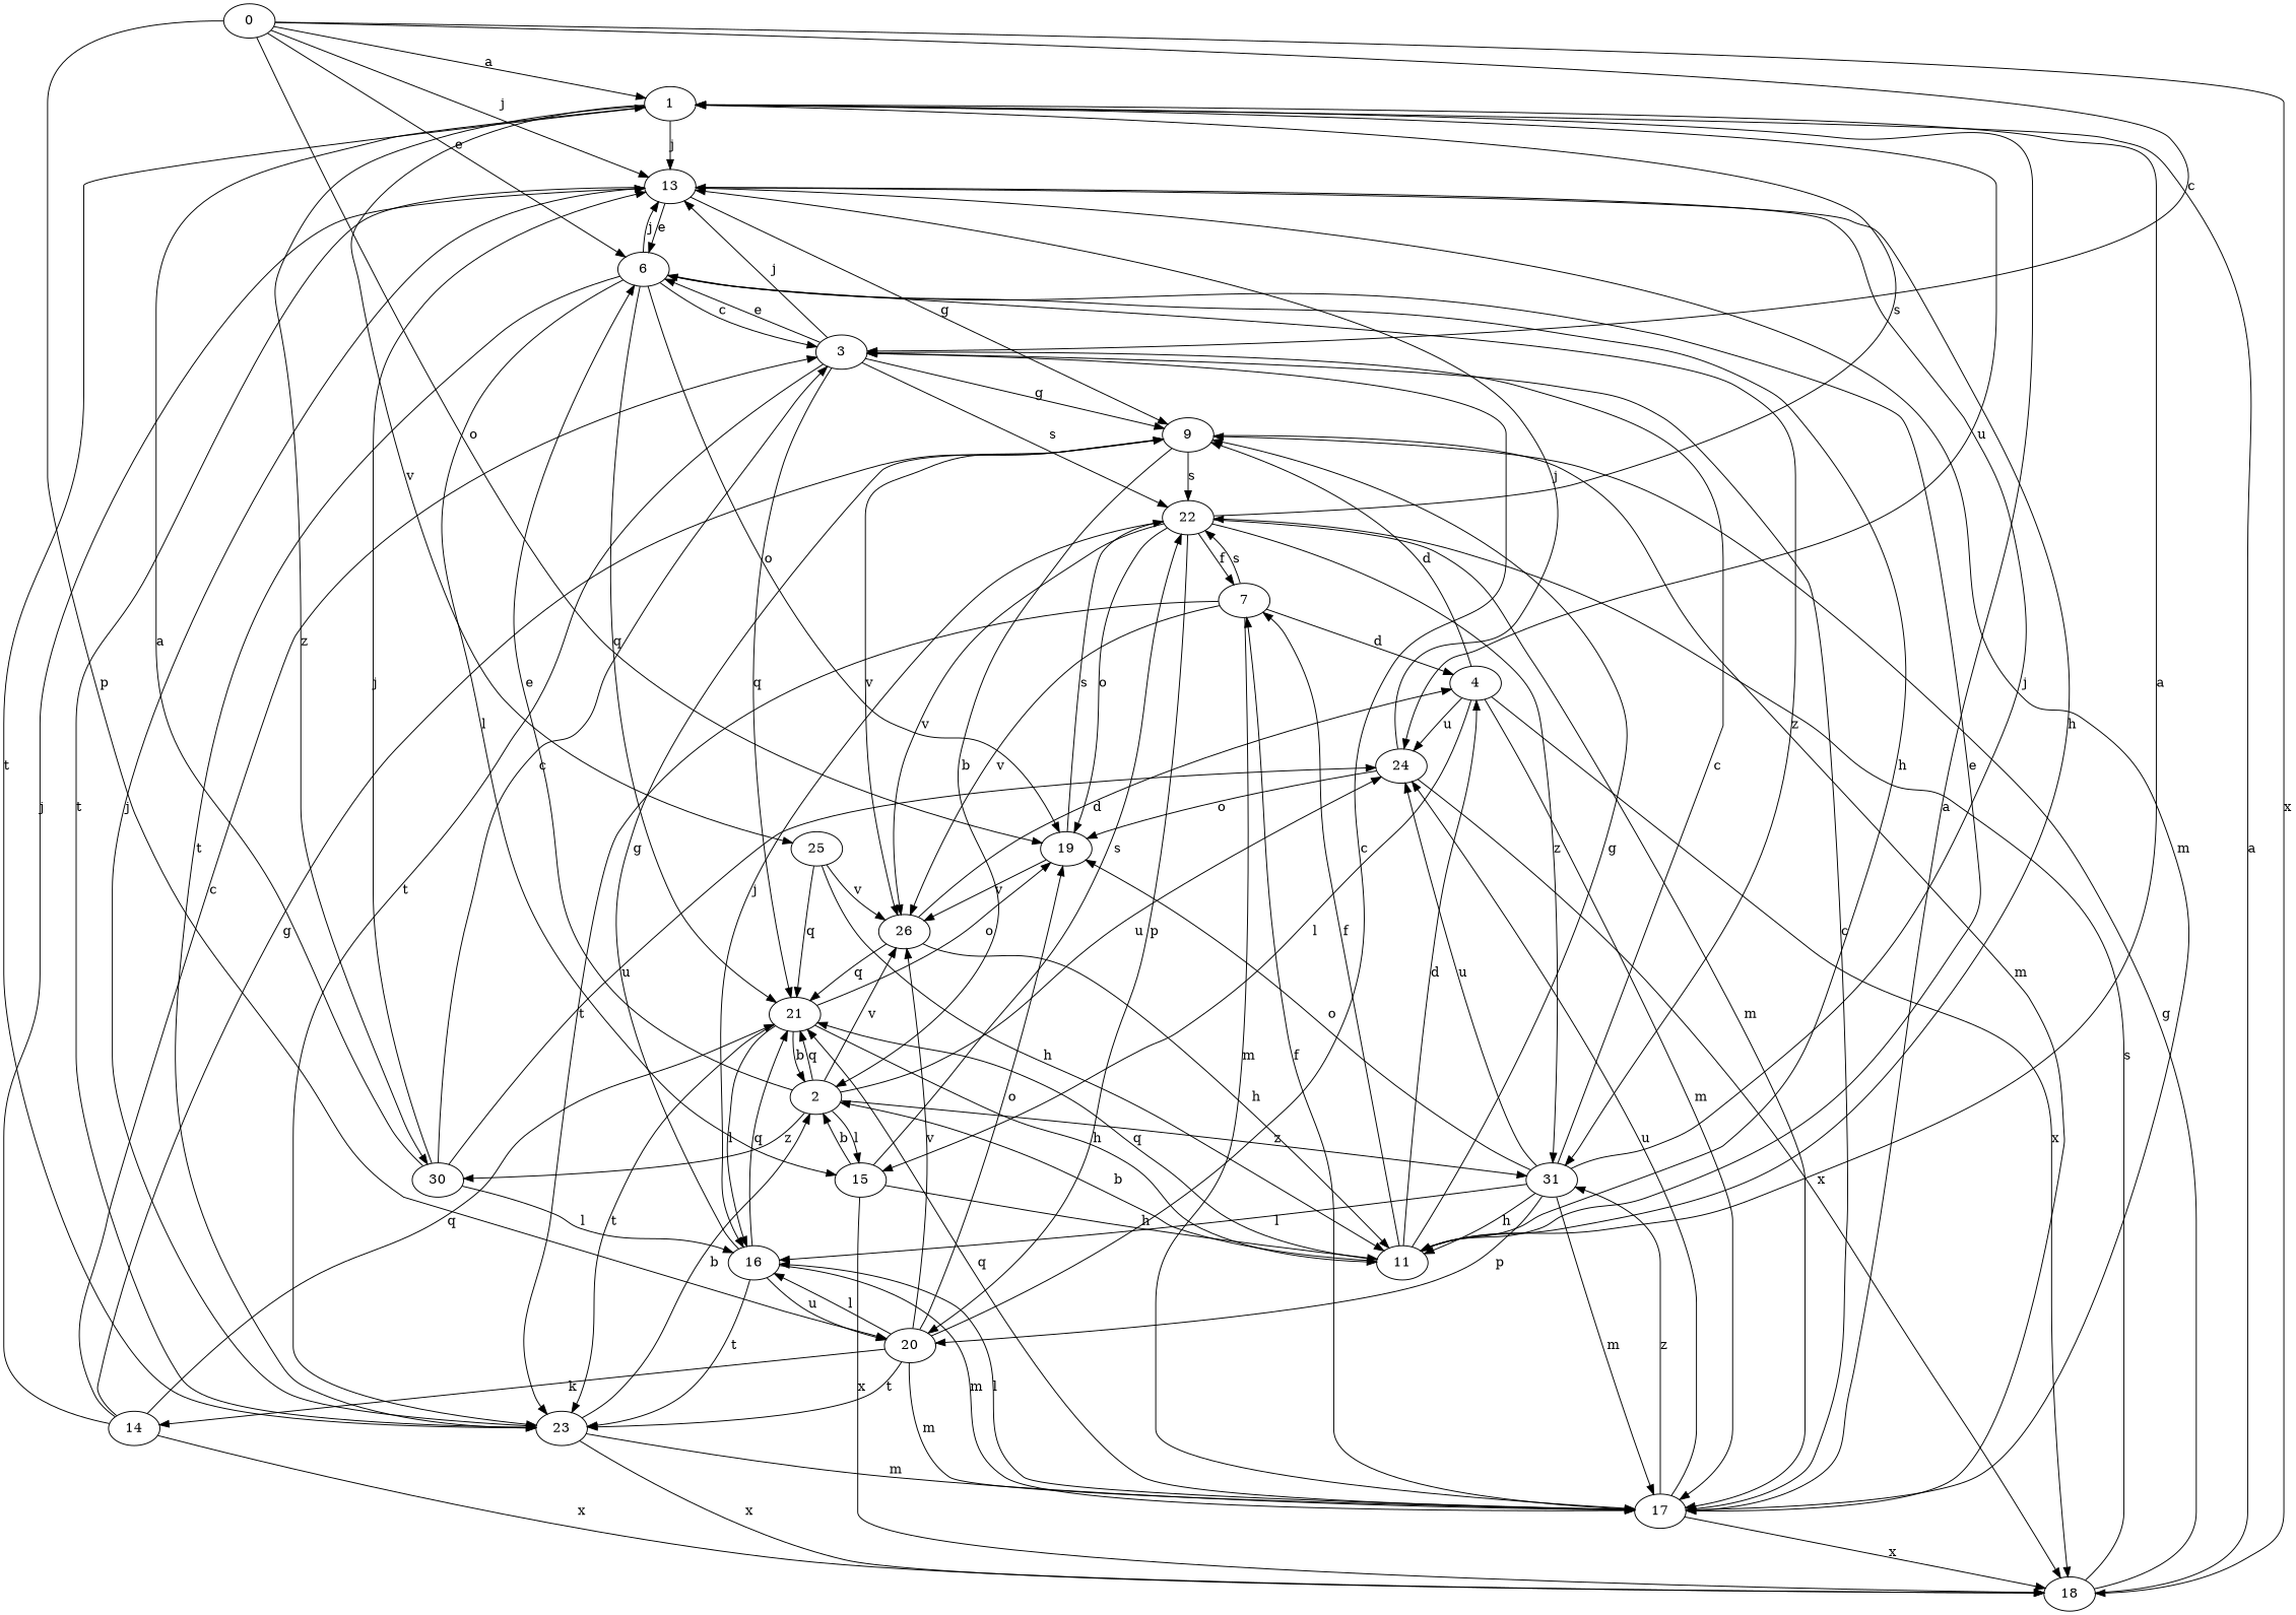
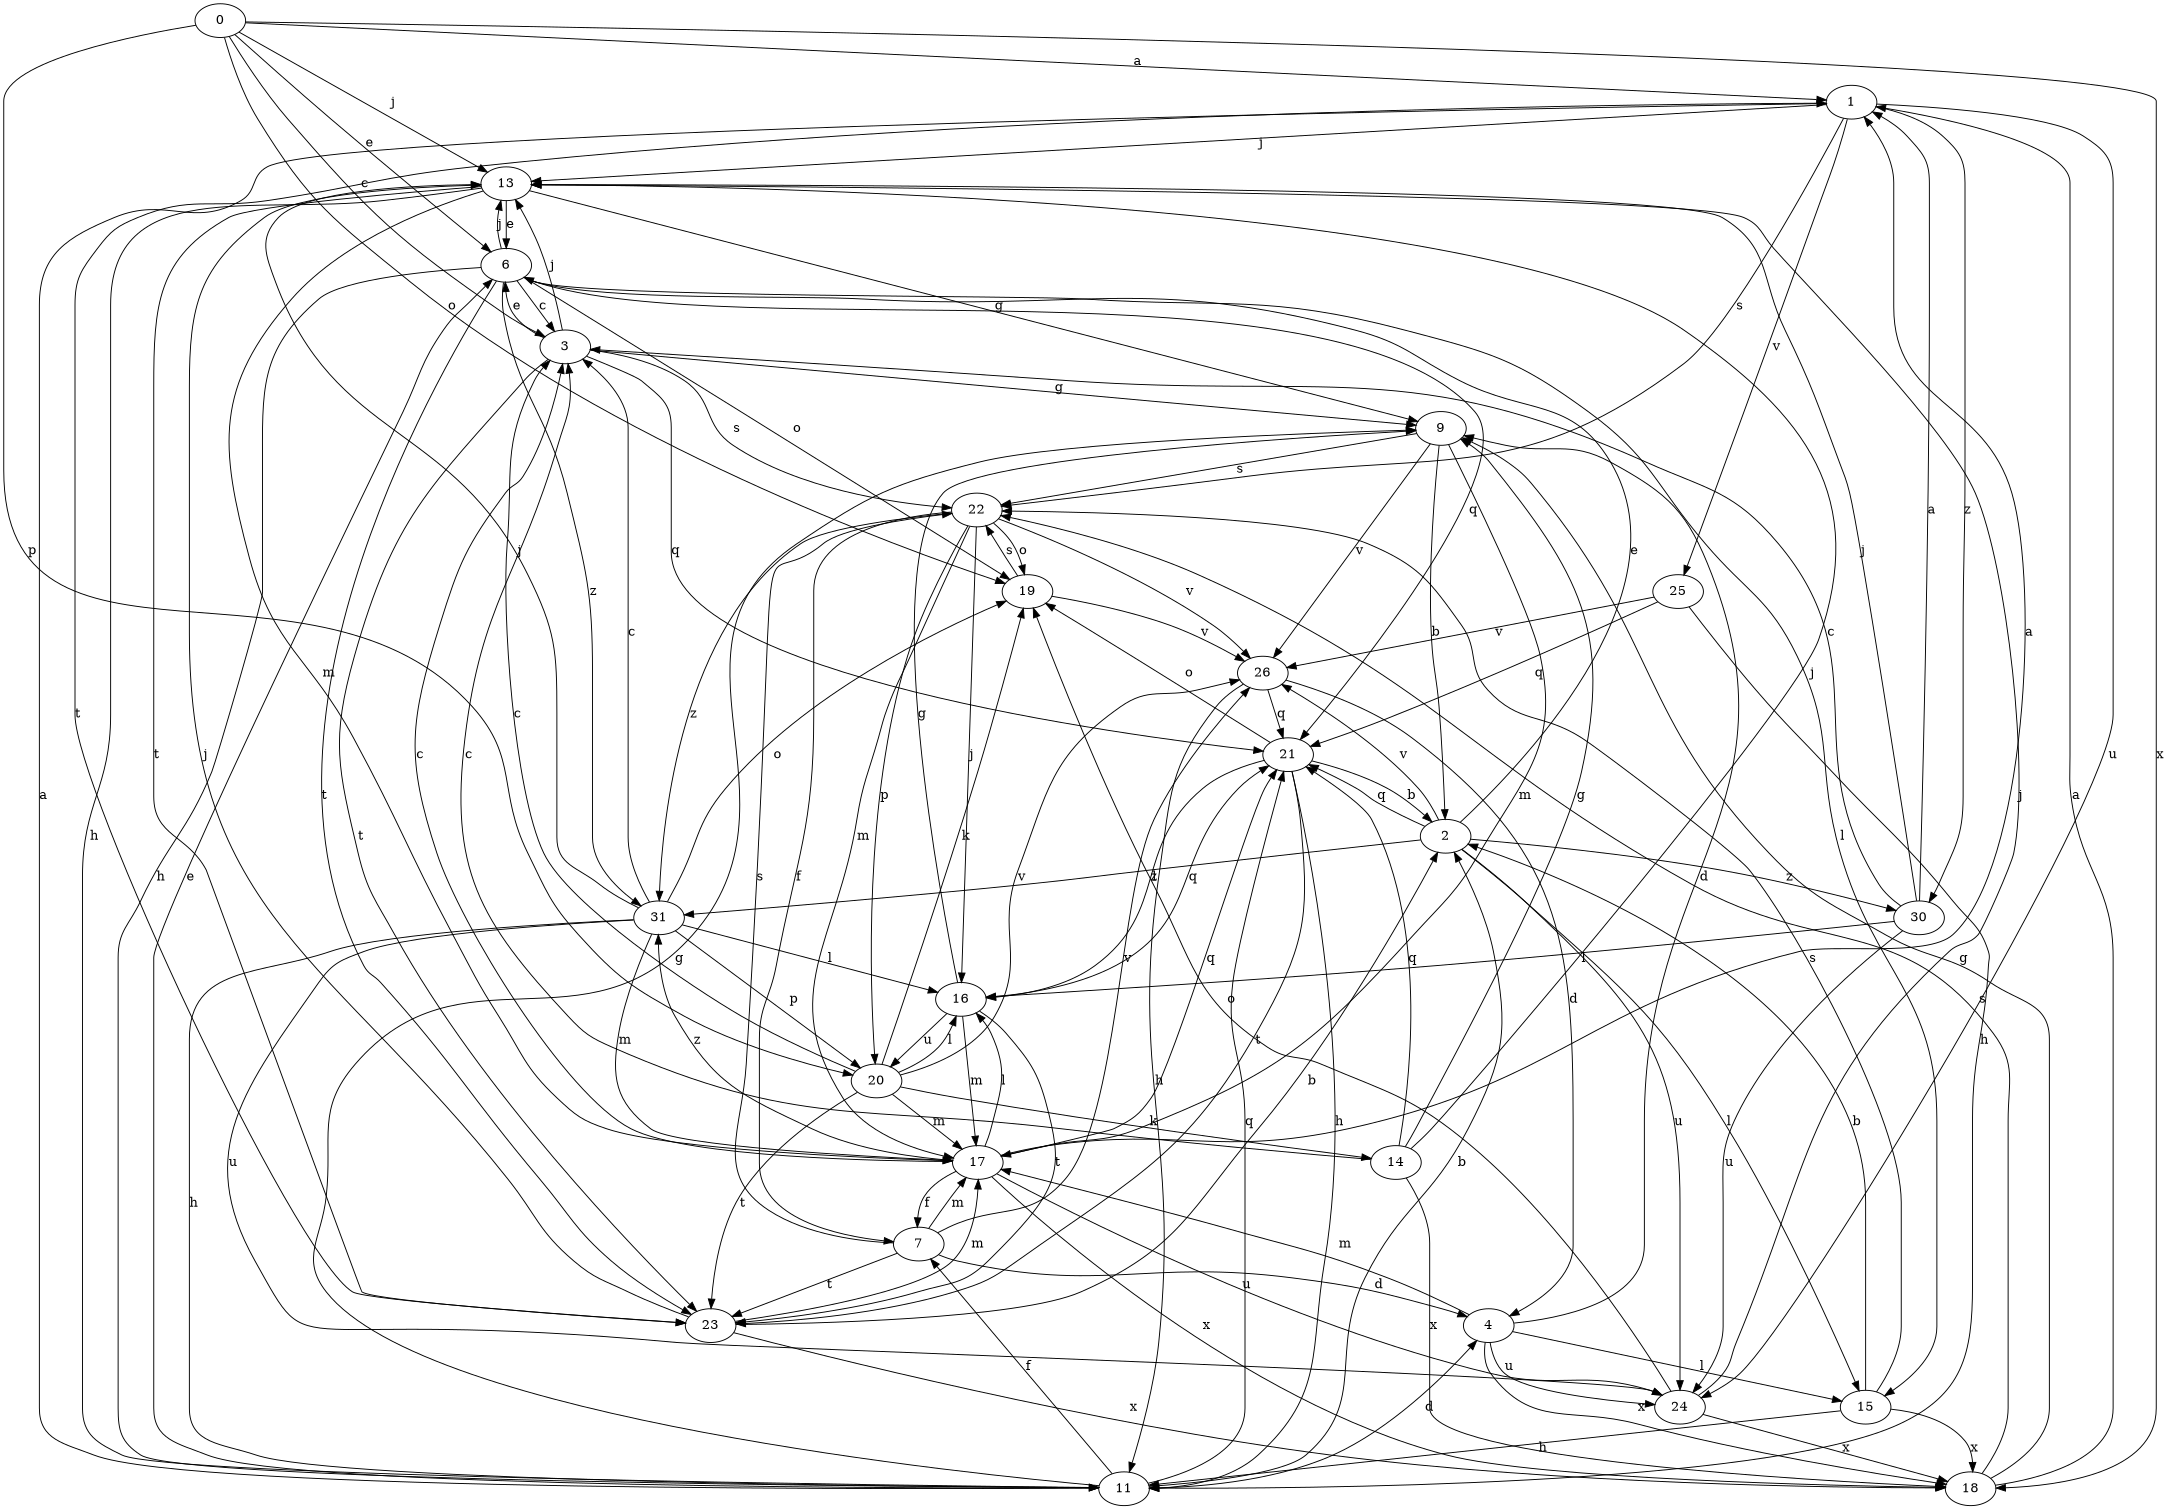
  strict digraph {
    0
    1
    3
    6
    13
    19
    20
    n8 [label=18]
    22
    23
    24
    25
    30
    21
    9
    15
    31
    11
    17
    26
    14
    16
    7
    2
    4
    0 -> 1 [label=a]
    0 -> 3 [label=c]
    0 -> 6 [label=e]
    0 -> 13 [label=j]
    0 -> 19 [label=o]
    0 -> 20 [label=p]
    0 -> n8 [label=x]
    1 -> 13 [label=j]
-   22 -> 1 [label=s]
+   1 -> 22 [label=s]
    1 -> 23 [label=t]
    1 -> 24 [label=u]
    1 -> 25 [label=v]
    1 -> 30 [label=z]
    3 -> 6 [label=e]
    3 -> 13 [label=j]
    3 -> 22 [label=s]
    3 -> 23 [label=t]
    3 -> 21 [label=q]
    3 -> 9 [label=g]
    6 -> 3 [label=c]
    6 -> 13 [label=j]
    6 -> 19 [label=o]
    6 -> 23 [label=t]
    6 -> 21 [label=q]
    6 -> 15 [label=l]
    6 -> 31 [label=z]
    6 -> 11 [label=h]
    13 -> 6 [label=e]
    13 -> 23 [label=t]
    13 -> 9 [label=g]
    13 -> 11 [label=h]
    13 -> 17 [label=m]
    19 -> 22 [label=s]
    19 -> 26 [label=v]
    20 -> 3 [label=c]
-   20 -> 19 [label=o]
+   20 -> 19 [label=k]
    20 -> 23 [label=t]
    20 -> 17 [label=m]
    20 -> 26 [label=v]
    20 -> 14 [label=k]
    20 -> 16 [label=l]
    n8 -> 1 [label=a]
    n8 -> 22 [label=s]
    n8 -> 9 [label=g]
    22 -> 19 [label=o]
    22 -> 20 [label=p]
    22 -> 31 [label=z]
    22 -> 17 [label=m]
    22 -> 26 [label=v]
    22 -> 16 [label=j]
    22 -> 7 [label=f]
    23 -> 13 [label=j]
    23 -> n8 [label=x]
    23 -> 17 [label=m]
    23 -> 2 [label=b]
    24 -> 13 [label=j]
    24 -> 19 [label=o]
    24 -> n8 [label=x]
    25 -> 21 [label=q]
    25 -> 11 [label=h]
    25 -> 26 [label=v]
    30 -> 1 [label=a]
    30 -> 3 [label=c]
    30 -> 13 [label=j]
    30 -> 24 [label=u]
    30 -> 16 [label=l]
    21 -> 19 [label=o]
    21 -> 23 [label=t]
    21 -> 11 [label=h]
    21 -> 16 [label=l]
    21 -> 2 [label=b]
    9 -> 22 [label=s]
    9 -> 17 [label=m]
    9 -> 26 [label=v]
    9 -> 2 [label=b]
    15 -> n8 [label=x]
    15 -> 22 [label=s]
    15 -> 11 [label=h]
    15 -> 2 [label=b]
    31 -> 3 [label=c]
    31 -> 13 [label=j]
    31 -> 19 [label=o]
    31 -> 20 [label=p]
    31 -> 24 [label=u]
    31 -> 11 [label=h]
    31 -> 17 [label=m]
    31 -> 16 [label=l]
    11 -> 1 [label=a]
    11 -> 6 [label=e]
    11 -> 21 [label=q]
    11 -> 9 [label=g]
    11 -> 7 [label=f]
    11 -> 2 [label=b]
    11 -> 4 [label=d]
    17 -> 1 [label=a]
    17 -> 3 [label=c]
    17 -> n8 [label=x]
    17 -> 24 [label=u]
    17 -> 21 [label=q]
    17 -> 31 [label=z]
    17 -> 16 [label=l]
    17 -> 7 [label=f]
    26 -> 21 [label=q]
    26 -> 11 [label=h]
    26 -> 4 [label=d]
    14 -> 3 [label=c]
    14 -> 13 [label=j]
    14 -> n8 [label=x]
    14 -> 21 [label=q]
    14 -> 9 [label=g]
    16 -> 20 [label=u]
    16 -> 23 [label=t]
    16 -> 21 [label=q]
    16 -> 9 [label=g]
    16 -> 17 [label=m]
    7 -> 22 [label=s]
    7 -> 23 [label=t]
    7 -> 17 [label=m]
    7 -> 26 [label=v]
    7 -> 4 [label=d]
    2 -> 6 [label=e]
    2 -> 24 [label=u]
    2 -> 30 [label=z]
    2 -> 21 [label=q]
    2 -> 15 [label=l]
    2 -> 31 [label=z]
    2 -> 26 [label=v]
    4 -> n8 [label=x]
    4 -> 24 [label=u]
    4 -> 9 [label=d]
    4 -> 15 [label=l]
    4 -> 17 [label=m]
  }
